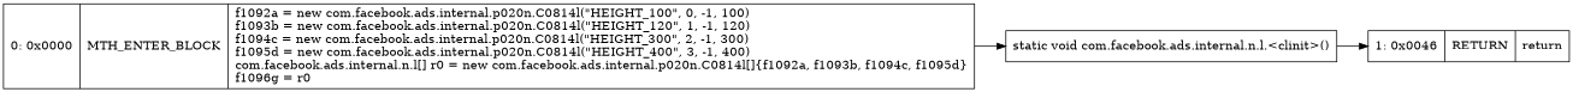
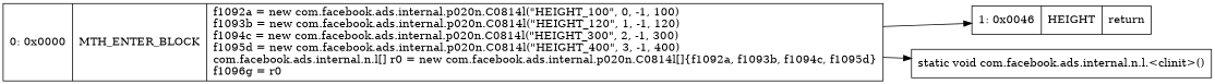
  digraph {
    rankdir=LR
    node [shape=record]
    n1 [label="{0\:\ 0x0000|MTH_ENTER_BLOCK\l|f1092a = new com.facebook.ads.internal.p020n.C0814l(\"HEIGHT_100\", 0, \-1, 100)\lf1093b = new com.facebook.ads.internal.p020n.C0814l(\"HEIGHT_120\", 1, \-1, 120)\lf1094c = new com.facebook.ads.internal.p020n.C0814l(\"HEIGHT_300\", 2, \-1, 300)\lf1095d = new com.facebook.ads.internal.p020n.C0814l(\"HEIGHT_400\", 3, \-1, 400)\lcom.facebook.ads.internal.n.l[] r0 = new com.facebook.ads.internal.p020n.C0814l[]\{f1092a, f1093b, f1094c, f1095d\}\lf1096g = r0\l}"]
-   n2 [label="{1\:\ 0x0046|RETURN\l|return\l}"]
+   n2 [label="{1\:\ 0x0046|HEIGHT\l|return\l}"]
    n3 [label="{static void com.facebook.ads.internal.n.l.\<clinit\>() }"]
-   n3 -> n2
+   n1 -> n2
    n1 -> n3
  }
